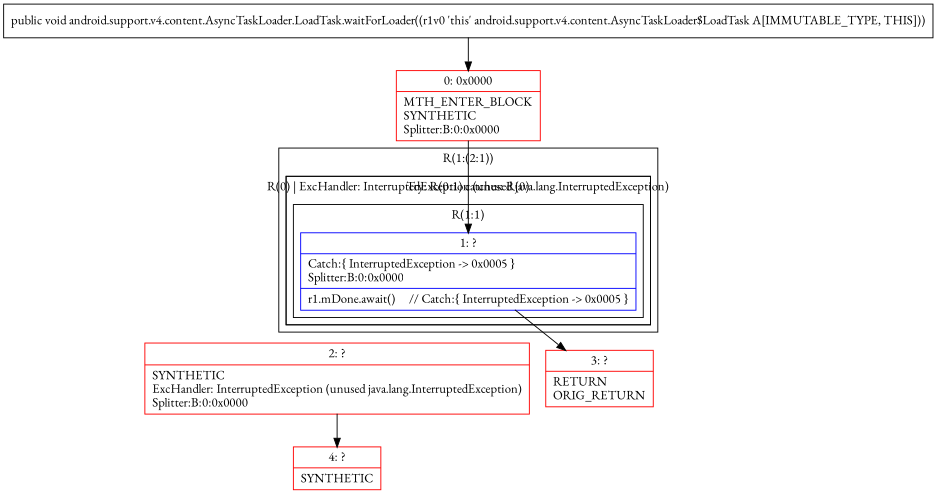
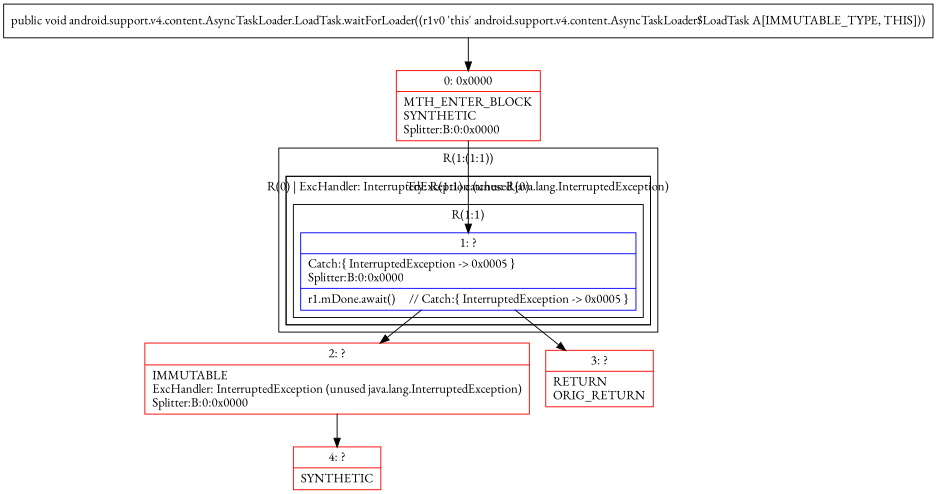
  digraph {
    fontname="EB Garamond"
    node [color=red fontname="EB Garamond" shape=record]
    edge [fontname="EB Garamond"]
    n1 [color=blue label="{1\:\ ?|Catch:\{ InterruptedException \-\> 0x0005 \}\lSplitter:B:0:0x0000\l|r1.mDone.await()     \/\/ Catch:\{ InterruptedException \-\> 0x0005 \}\l}"]
-   n2 [label="{2\:\ ?|SYNTHETIC\lExcHandler: InterruptedException (unused java.lang.InterruptedException)\lSplitter:B:0:0x0000\l}"]
+   n2 [label="{2\:\ ?|IMMUTABLE\lExcHandler: InterruptedException (unused java.lang.InterruptedException)\lSplitter:B:0:0x0000\l}"]
    n3 [label="{3\:\ ?|RETURN\lORIG_RETURN\l}"]
    n4 [label="{4\:\ ?|SYNTHETIC\l}"]
    n5 [label="{0\:\ 0x0000|MTH_ENTER_BLOCK\lSYNTHETIC\lSplitter:B:0:0x0000\l}"]
    n6 [label="{public void android.support.v4.content.AsyncTaskLoader.LoadTask.waitForLoader((r1v0 'this' android.support.v4.content.AsyncTaskLoader$LoadTask A[IMMUTABLE_TYPE, THIS])) }" color=""]
    subgraph cluster_1 {
-     label="R(1:(2:1))"
+     label="R(1:(1:1))"
      subgraph cluster_2 {
-       label="Try: R(0:1) catches: R(0)"
+       label="Try: R(1:1) catches: R(0)"
        subgraph cluster_3 {
          label="R(1:1)"
          n1
        }
        subgraph cluster_4 {
          label="R(0) | ExcHandler: InterruptedException (unused java.lang.InterruptedException)\l"
        }
      }
    }
    subgraph cluster_5 {
      label="R(0) | ExcHandler: InterruptedException (unused java.lang.InterruptedException)\l"
    }
+   n1 -> n2
    n1 -> n3
    n2 -> n4
    n5 -> n1
    n6 -> n5
  }
